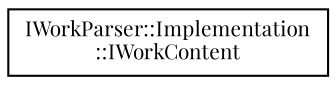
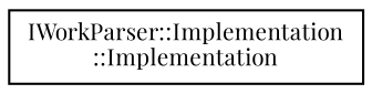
  digraph {
    rankdir=LR
    fontname="Playfair Display"
-   n1 [color=black fillcolor=white fontname="Playfair Display" fontsize=10 height=0.2 label="IWorkParser::Implementation\l::IWorkContent" shape=record style=filled width=0.4]
+   n1 [color=black fillcolor=white fontname="Playfair Display" fontsize=10 height=0.2 label="IWorkParser::Implementation\l::Implementation" shape=record style=filled width=0.4]
  }
